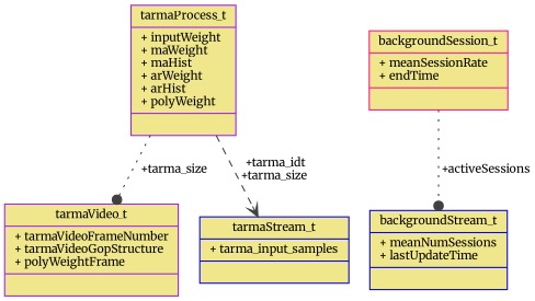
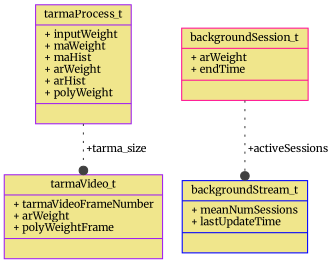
  digraph {
    fontname=Merriweather
    node [color=purple fillcolor=khaki fontname=Merriweather fontsize=10 shape=record style=filled]
    edge [arrowhead=dot color=grey25 fontname=Merriweather fontsize=10 labelfontname=Helvetica labelfontsize=10 style=dotted]
-   n1 [height=0.2 label="{tarmaVideo_t\n|+ tarmaVideoFrameNumber\l+ tarmaVideoGopStructure\l+ polyWeightFrame\l|}" width=0.4]
+   n1 [height=0.2 label="{tarmaVideo_t\n|+ tarmaVideoFrameNumber\l+ arWeight\l+ polyWeightFrame\l|}" width=0.4]
    n2 [height=0.2 label="{tarmaProcess_t\n|+ inputWeight\l+ maWeight\l+ maHist\l+ arWeight\l+ arHist\l+ polyWeight\l|}" width=0.4]
-   n3 [color=blue height=0.2 label="{tarmaStream_t\n|+ tarma_input_samples\l|}" width=0.4]
    n4 [color=blue height=0.2 label="{backgroundStream_t\n|+ meanNumSessions\l+ lastUpdateTime\l|}" width=0.4]
-   n5 [color=deeppink height=0.2 label="{backgroundSession_t\n|+ meanSessionRate\l+ endTime\l|}" width=0.4]
+   n5 [color=deeppink height=0.2 label="{backgroundSession_t\n|+ arWeight\l+ endTime\l|}" width=0.4]
    n2 -> n1 [label=" +tarma_size"]
-   n2 -> n3 [arrowhead=vee label=" +tarma_idt\n+tarma_size" style=dashed]
    n5 -> n4 [label=" +activeSessions"]
  }
